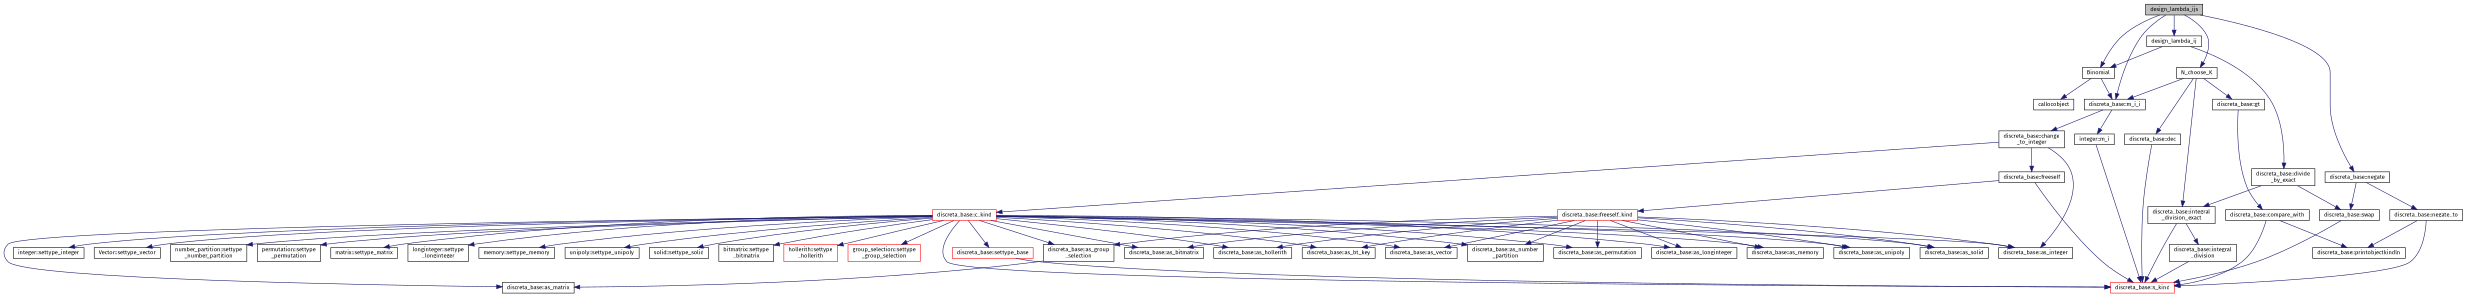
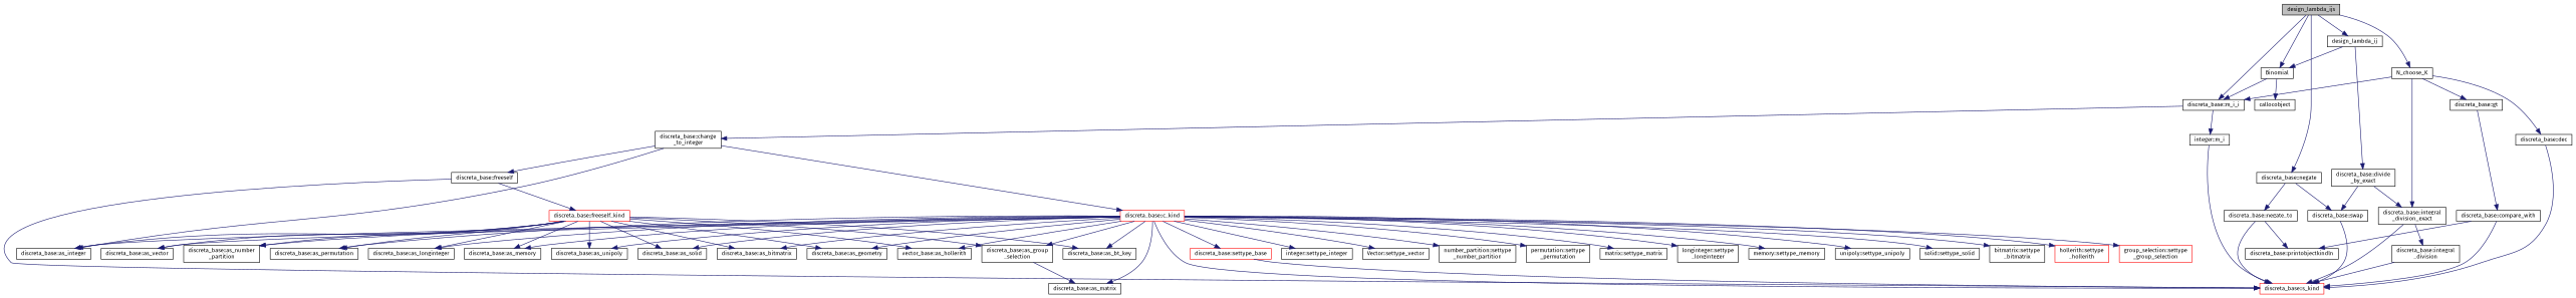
  digraph {
    fontname="Fira Sans"
    rankdir=TB
    node [color=black fillcolor=white fontname="Fira Sans" fontsize=10 shape=record style=filled]
    edge [color=midnightblue fontname="Fira Sans" fontsize=10 labelfontname=Helvetica labelfontsize=10 style=solid]
    n1 [fillcolor=grey75 fontcolor=black height=0.2 label=design_lambda_ijs width=0.4]
    n2 [height=0.2 label="discreta_base::m_i_i" width=0.4]
    n3 [height=0.2 label=Binomial width=0.4]
    n4 [height=0.2 label="discreta_base::negate" width=0.4]
    n5 [height=0.2 label=design_lambda_ij width=0.4]
    n6 [height=0.2 label=N_choose_K width=0.4]
    n7 [height=0.2 label="discreta_base::change\l_to_integer" width=0.4]
    n8 [height=0.2 label="integer::m_i" width=0.4]
    n9 [height=0.2 label=callocobject width=0.4]
    n10 [height=0.2 label="discreta_base::negate_to" width=0.4]
    n11 [height=0.2 label="discreta_base::swap" width=0.4]
    n12 [height=0.2 label="discreta_base::divide\l_by_exact" width=0.4]
    n13 [height=0.2 label="discreta_base::integral\l_division_exact" width=0.4]
    n14 [height=0.2 label="discreta_base::gt" width=0.4]
    n15 [height=0.2 label="discreta_base::dec" width=0.4]
    n16 [height=0.2 label="discreta_base::freeself" width=0.4]
    n17 [height=0.2 label="discreta_base::as_integer" width=0.4]
    n18 [color=red height=0.2 label="discreta_base::c_kind" width=0.4]
    n19 [color=red height=0.2 label="discreta_base::s_kind" width=0.4]
    n20 [color=red height=0.2 label="discreta_base::freeself_kind" width=0.4]
    n21 [height=0.2 label="discreta_base::as_vector" width=0.4]
    n22 [height=0.2 label="discreta_base::as_number\l_partition" width=0.4]
    n23 [height=0.2 label="discreta_base::as_permutation" width=0.4]
    n24 [height=0.2 label="discreta_base::as_matrix" width=0.4]
    n25 [height=0.2 label="discreta_base::as_longinteger" width=0.4]
    n26 [height=0.2 label="discreta_base::as_memory" width=0.4]
    n27 [height=0.2 label="discreta_base::as_unipoly" width=0.4]
    n28 [height=0.2 label="discreta_base::as_solid" width=0.4]
    n29 [height=0.2 label="discreta_base::as_bitmatrix" width=0.4]
-   n31 [height=0.2 label="discreta_base::as_hollerith" width=0.4]
+   n30 [height=0.2 label="discreta_base::as_geometry" width=0.4]
+   n31 [height=0.2 label="vector_base::as_hollerith" width=0.4]
    n32 [height=0.2 label="discreta_base::as_group\l_selection" width=0.4]
    n33 [height=0.2 label="discreta_base::as_bt_key" width=0.4]
    n34 [color=red height=0.2 label="discreta_base::settype_base" width=0.4]
    n35 [height=0.2 label="integer::settype_integer" width=0.4]
    n36 [height=0.2 label="Vector::settype_vector" width=0.4]
    n37 [height=0.2 label="number_partition::settype\l_number_partition" width=0.4]
    n38 [height=0.2 label="permutation::settype\l_permutation" width=0.4]
    n39 [height=0.2 label="matrix::settype_matrix" width=0.4]
    n40 [height=0.2 label="longinteger::settype\l_longinteger" width=0.4]
    n41 [height=0.2 label="memory::settype_memory" width=0.4]
    n42 [height=0.2 label="unipoly::settype_unipoly" width=0.4]
    n43 [height=0.2 label="solid::settype_solid" width=0.4]
    n44 [height=0.2 label="bitmatrix::settype\l_bitmatrix" width=0.4]
    n45 [color=red height=0.2 label="hollerith::settype\l_hollerith" width=0.4]
    n46 [color=red height=0.2 label="group_selection::settype\l_group_selection" width=0.4]
    n47 [height=0.2 label="discreta_base::printobjectkindln" width=0.4]
    n48 [height=0.2 label="discreta_base::integral\l_division" width=0.4]
    n49 [height=0.2 label="discreta_base::compare_with" width=0.4]
    n1 -> n2
    n1 -> n3
    n1 -> n4
    n1 -> n5
    n1 -> n6
    n2 -> n7
    n2 -> n8
    n3 -> n2
    n3 -> n9
    n4 -> n10
    n4 -> n11
    n5 -> n3
    n5 -> n12
    n6 -> n2
    n6 -> n13
    n6 -> n14
    n6 -> n15
    n7 -> n16
    n7 -> n17
    n7 -> n18
    n8 -> n19
    n10 -> n19
    n10 -> n47
    n11 -> n19
    n12 -> n11
    n12 -> n13
    n13 -> n19
    n13 -> n48
    n14 -> n49
    n15 -> n19
    n16 -> n19
    n16 -> n20
    n18 -> n17
    n18 -> n19
    n18 -> n21
    n18 -> n22
    n18 -> n23
    n18 -> n24
    n18 -> n25
    n18 -> n26
    n18 -> n27
    n18 -> n28
    n18 -> n29
+   n18 -> n30
    n18 -> n31
    n18 -> n32
    n18 -> n33
    n18 -> n34
    n18 -> n35
    n18 -> n36
    n18 -> n37
    n18 -> n38
    n18 -> n39
    n18 -> n40
    n18 -> n41
    n18 -> n42
    n18 -> n43
    n18 -> n44
    n18 -> n45
    n18 -> n46
    n20 -> n17
    n20 -> n21
    n20 -> n22
    n20 -> n23
    n20 -> n25
    n20 -> n26
    n20 -> n27
    n20 -> n28
    n20 -> n29
+   n20 -> n30
    n20 -> n31
    n20 -> n32
    n20 -> n33
    n32 -> n24
    n34 -> n19
    n48 -> n19
    n49 -> n19
    n49 -> n47
  }
